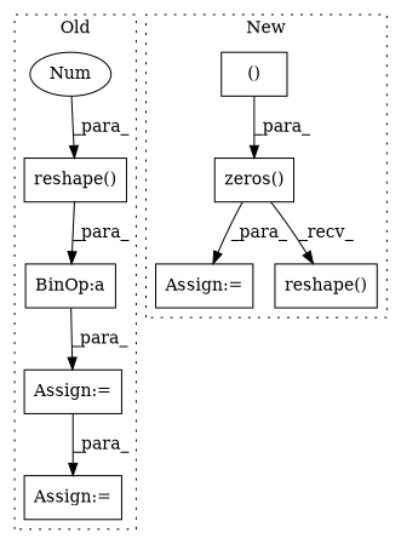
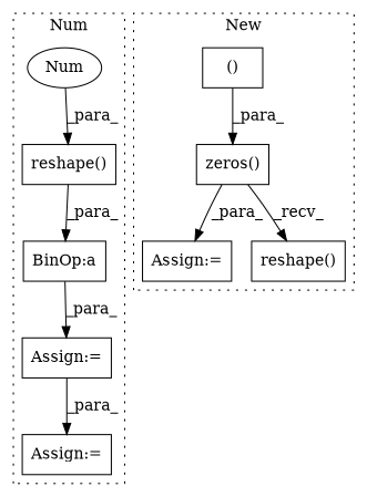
  digraph {
    node [a=75 l=3 shape=box]
    n1 [l="25,1" label="reshape()" s="6521,6560"]
    n2 [a=68 label="Assign:=" s=6927]
    n3 [a=76 l=2 label=Num s=6558 shape=ellipse]
    n4 [a=82 label="BinOp:a" s=6791]
    n5 [a=68 label="Assign:=" s=6778]
    n6 [l="12,1" label="zeros()" s="5856,5902"]
    n7 [a=68 label="Assign:=" s=6197]
    n8 [a=54 l=22 label="()" s=5879]
    n9 [l="57,1" label="reshape()" s="6335,6427"]
    subgraph cluster_1 {
-     label=Old
+     label=Num
      style=dotted
      n1
      n2
      n3
      n4
      n5
    }
    subgraph cluster_2 {
      label=New
      style=dotted
      n6
      n7
      n8
      n9
    }
    n1 -> n4 [label=_para_]
    n3 -> n1 [label=_para_]
    n4 -> n5 [label=_para_]
    n5 -> n2 [label=_para_]
    n6 -> n7 [label=_para_]
    n6 -> n9 [label=_recv_]
    n8 -> n6 [label=_para_]
  }
